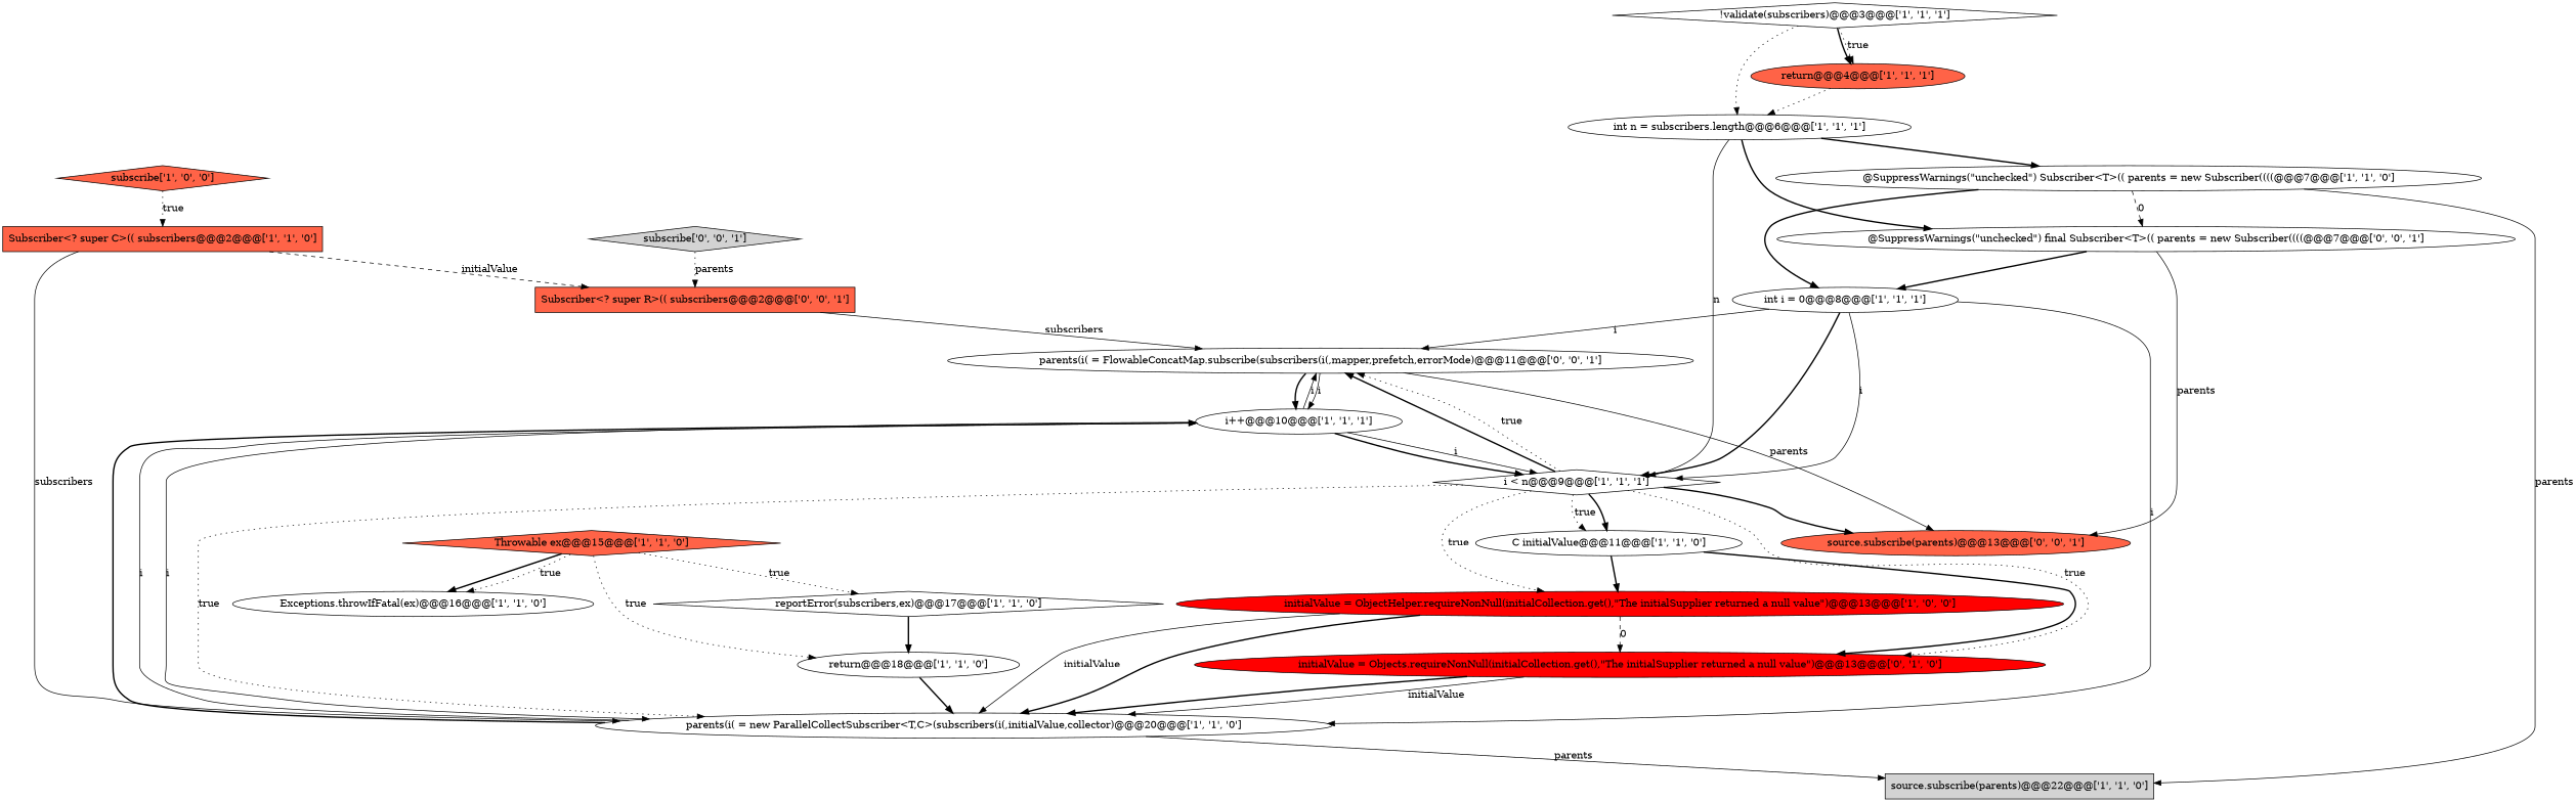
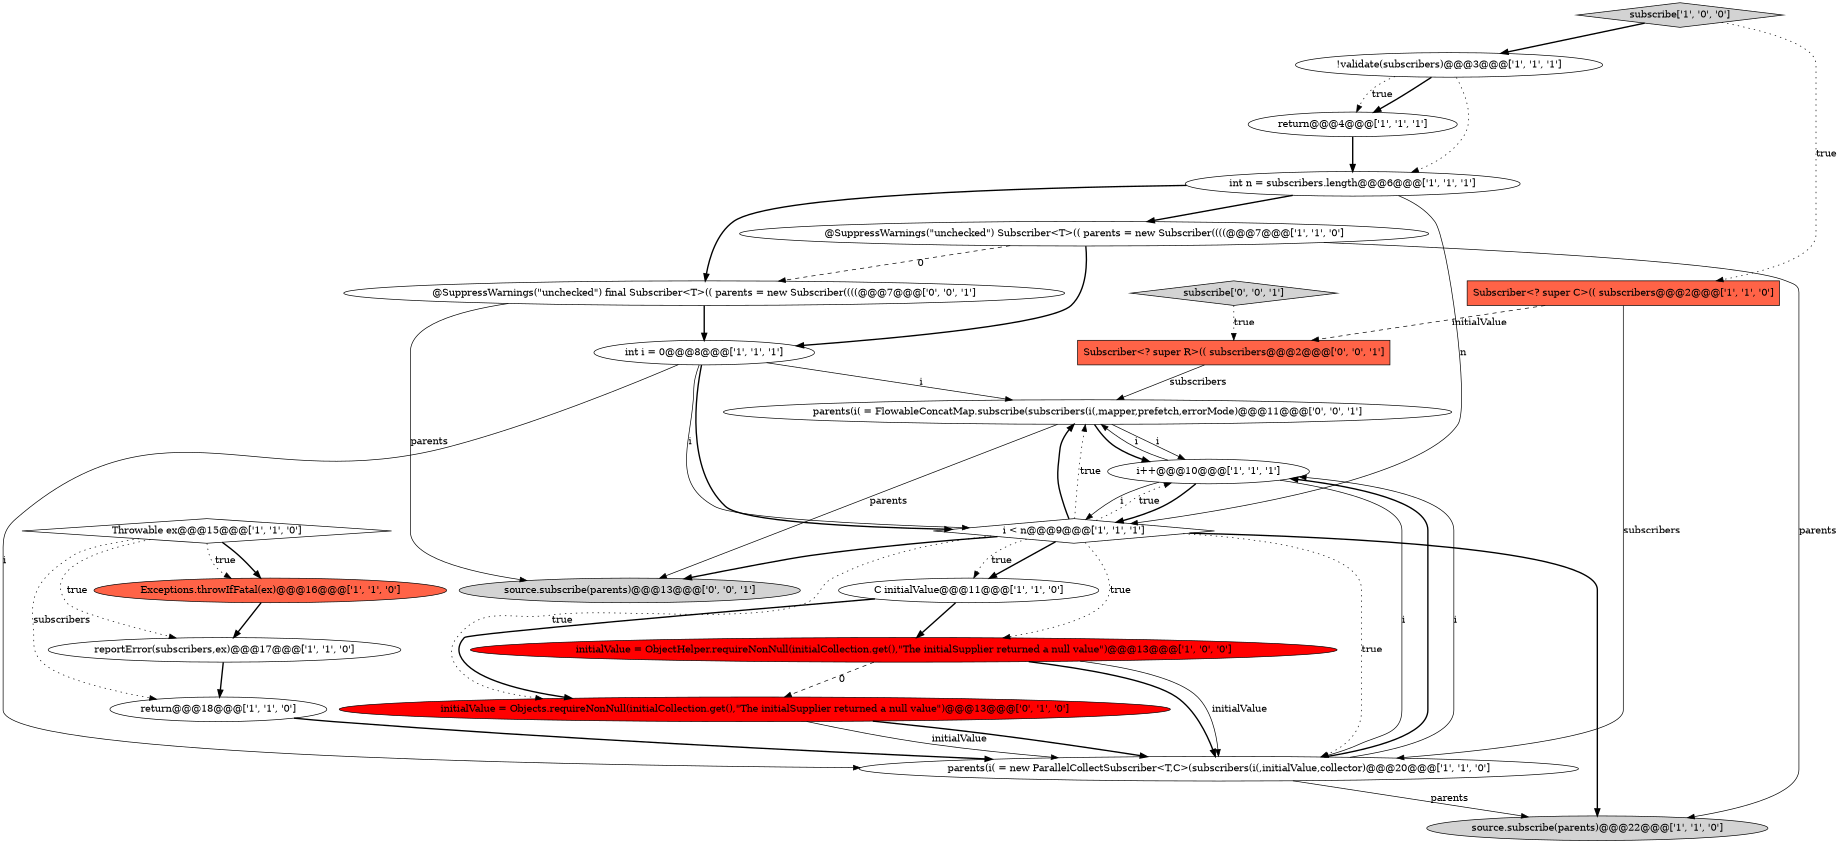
  digraph {
    node [fillcolor=white shape=ellipse style=filled]
    edge [style=bold]
    n1 [fillcolor=tomato label="Subscriber<? super R>(( subscribers@@@2@@@['0', '0', '1']" shape=box]
    n2 [label="parents(i( = FlowableConcatMap.subscribe(subscribers(i(,mapper,prefetch,errorMode)@@@11@@@['0', '0', '1']"]
-   n3 [fillcolor=tomato label="source.subscribe(parents)@@@13@@@['0', '0', '1']"]
+   n3 [fillcolor=lightgray label="source.subscribe(parents)@@@13@@@['0', '0', '1']"]
    n4 [label="i++@@@10@@@['1', '1', '1']"]
-   n5 [fillcolor=tomato label="Throwable ex@@@15@@@['1', '1', '0']" shape=diamond]
-   n6 [label="Exceptions.throwIfFatal(ex)@@@16@@@['1', '1', '0']"]
-   n7 [label="reportError(subscribers,ex)@@@17@@@['1', '1', '0']" shape=diamond]
+   n5 [label="Throwable ex@@@15@@@['1', '1', '0']" shape=diamond]
+   n6 [fillcolor=tomato label="Exceptions.throwIfFatal(ex)@@@16@@@['1', '1', '0']"]
+   n7 [label="reportError(subscribers,ex)@@@17@@@['1', '1', '0']"]
    n8 [label="return@@@18@@@['1', '1', '0']"]
    n9 [label="parents(i( = new ParallelCollectSubscriber<T,C>(subscribers(i(,initialValue,collector)@@@20@@@['1', '1', '0']"]
    n10 [fillcolor=red label="initialValue = Objects.requireNonNull(initialCollection.get(),\"The initialSupplier returned a null value\")@@@13@@@['0', '1', '0']"]
-   n11 [fillcolor=lightgray label="source.subscribe(parents)@@@22@@@['1', '1', '0']" shape=box]
+   n11 [fillcolor=lightgray label="source.subscribe(parents)@@@22@@@['1', '1', '0']"]
    n12 [label="i < n@@@9@@@['1', '1', '1']" shape=diamond]
    n13 [fillcolor=red label="initialValue = ObjectHelper.requireNonNull(initialCollection.get(),\"The initialSupplier returned a null value\")@@@13@@@['1', '0', '0']"]
    n14 [label="C initialValue@@@11@@@['1', '1', '0']"]
    n15 [fillcolor=tomato label="Subscriber<? super C>(( subscribers@@@2@@@['1', '1', '0']" shape=box]
-   n16 [label="!validate(subscribers)@@@3@@@['1', '1', '1']" shape=diamond]
-   n17 [fillcolor=tomato label="return@@@4@@@['1', '1', '1']"]
+   n16 [label="!validate(subscribers)@@@3@@@['1', '1', '1']"]
+   n17 [label="return@@@4@@@['1', '1', '1']"]
    n18 [label="int n = subscribers.length@@@6@@@['1', '1', '1']"]
    n19 [label="@SuppressWarnings(\"unchecked\") Subscriber<T>(( parents = new Subscriber((((@@@7@@@['1', '1', '0']"]
    n20 [label="int i = 0@@@8@@@['1', '1', '1']"]
    n21 [label="@SuppressWarnings(\"unchecked\") final Subscriber<T>(( parents = new Subscriber((((@@@7@@@['0', '0', '1']"]
    n22 [fillcolor=lightgray label="subscribe['0', '0', '1']" shape=diamond]
-   n23 [fillcolor=tomato label="subscribe['1', '0', '0']" shape=diamond]
+   n23 [fillcolor=lightgray label="subscribe['1', '0', '0']" shape=diamond]
    n1 -> n2 [label=subscribers style=solid]
    n2 -> n3 [label=parents style=solid]
    n2 -> n4 [label=i style=solid]
    n2 -> n4
    n4 -> n2 [label=i style=solid]
    n4 -> n9 [label=i style=solid]
    n4 -> n12
    n4 -> n12 [label=i style=solid]
    n5 -> n6
    n5 -> n6 [label=true style=dotted]
    n5 -> n7 [label=true style=dotted]
-   n5 -> n8 [label=true style=dotted]
+   n5 -> n8 [label=subscribers style=dotted]
+   n6 -> n7
    n7 -> n8
    n8 -> n9
    n9 -> n4
    n9 -> n4 [label=i style=solid]
    n9 -> n11 [label=parents style=solid]
    n10 -> n9 [label=initialValue style=solid]
    n10 -> n9
    n12 -> n2
    n12 -> n2 [label=true style=dotted]
    n12 -> n3
+   n12 -> n4 [label=true style=dotted]
    n12 -> n9 [label=true style=dotted]
    n12 -> n10 [label=true style=dotted]
+   n12 -> n11
    n12 -> n13 [label=true style=dotted]
    n12 -> n14
    n12 -> n14 [label=true style=dotted]
    n13 -> n9
    n13 -> n9 [label=initialValue style=solid]
    n13 -> n10 [label=0 style=dashed]
    n14 -> n10
    n14 -> n13
    n15 -> n1 [label=initialValue style=dashed]
    n15 -> n9 [label=subscribers style=solid]
    n16 -> n17
    n16 -> n17 [label=true style=dotted]
    n16 -> n18 [style=dotted]
-   n17 -> n18 [style=dotted]
+   n17 -> n18
    n18 -> n12 [label=n style=solid]
    n18 -> n19
    n18 -> n21
    n19 -> n11 [label=parents style=solid]
    n19 -> n20
    n19 -> n21 [label=0 style=dashed]
    n20 -> n2 [label=i style=solid]
    n20 -> n9 [label=i style=solid]
    n20 -> n12
    n20 -> n12 [label=i style=solid]
    n21 -> n3 [label=parents style=solid]
    n21 -> n20
-   n22 -> n1 [label=parents style=dotted]
+   n22 -> n1 [label=true style=dotted]
    n23 -> n15 [label=true style=dotted]
+   n23 -> n16
  }
